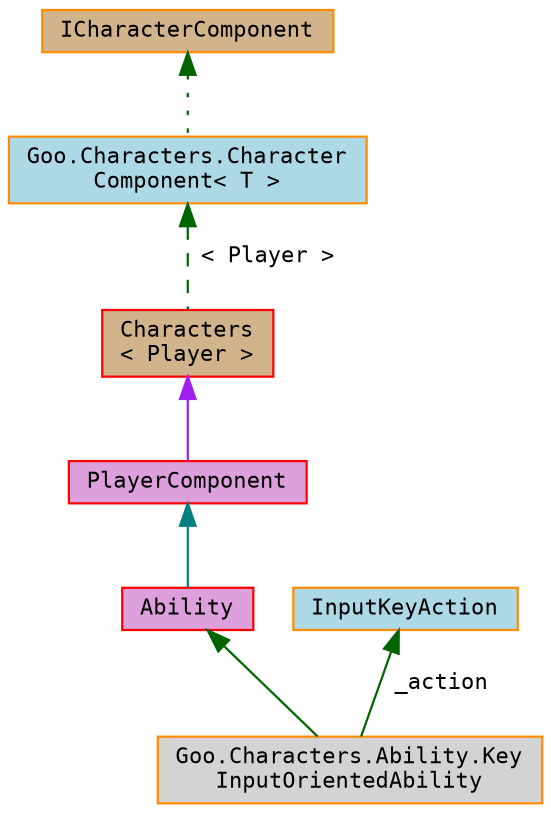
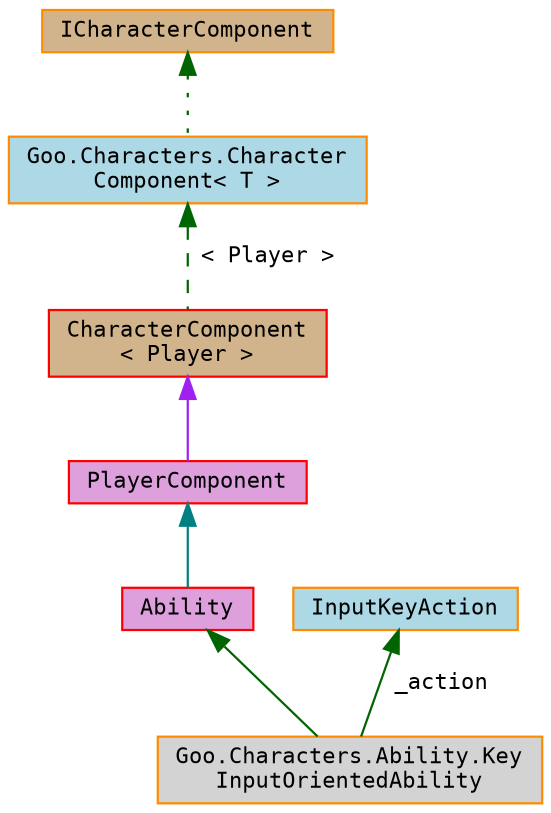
  digraph {
    fontname="DejaVu Sans Mono"
    node [color=darkorange fillcolor=plum fontname="DejaVu Sans Mono" fontsize=10 shape=record style=filled]
    edge [color=darkgreen dir=back fontname="DejaVu Sans Mono" fontsize=10 labelfontname=Calibrii labelfontsize=10 style=solid]
    n1 [fillcolor=lightgrey fontcolor=black height=0.2 label="Goo.Characters.Ability.Key\lInputOrientedAbility" width=0.4]
    n2 [color=red height=0.2 label=Ability width=0.4]
    n3 [color=red height=0.2 label=PlayerComponent width=0.4]
-   n4 [color=red fillcolor=tan height=0.2 label="Characters\l\< Player \>" width=0.4]
+   n4 [color=red fillcolor=tan height=0.2 label="CharacterComponent\l\< Player \>" width=0.4]
    n5 [fillcolor=lightblue height=0.2 label="Goo.Characters.Character\lComponent\< T \>" width=0.4]
    n6 [fillcolor=tan height=0.2 label=ICharacterComponent width=0.4]
    n7 [fillcolor=lightblue height=0.2 label=InputKeyAction width=0.4]
    n2 -> n1
    n3 -> n2 [color=teal]
    n4 -> n3 [color=purple]
    n5 -> n4 [label=" \< Player \>" style=dashed]
    n6 -> n5 [style=dotted]
    n7 -> n1 [label=" _action"]
  }
